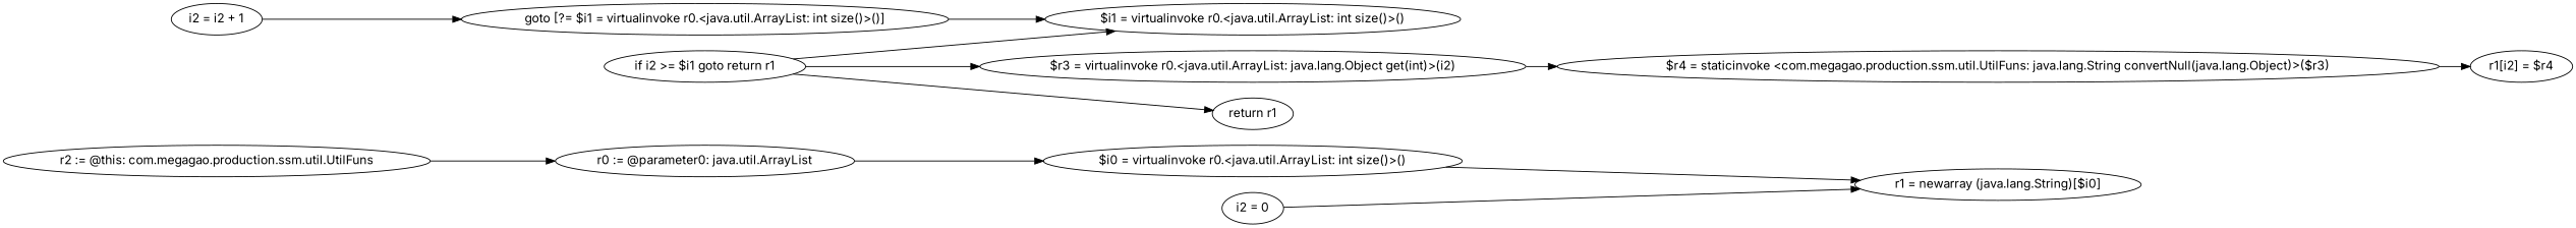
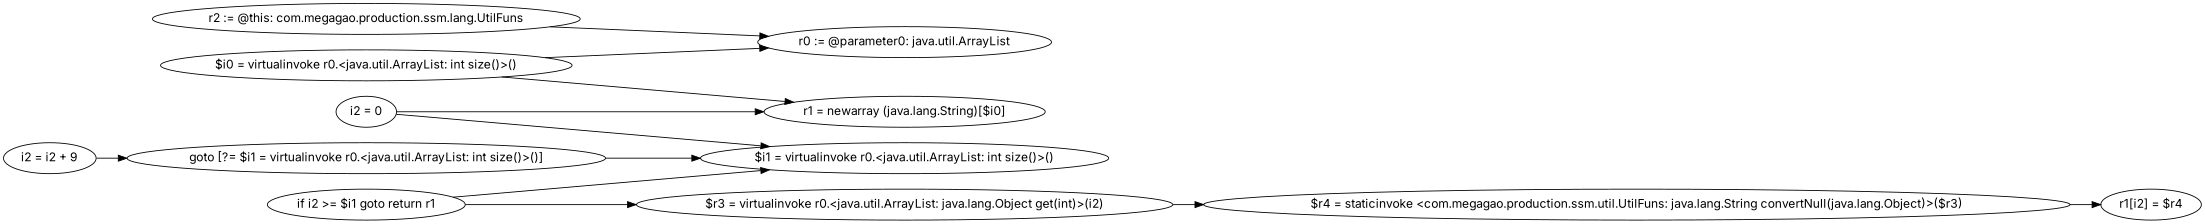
  digraph {
    fontname=Inter
    rankdir=LR
    node [fontname=Inter]
    edge [fontname=Inter]
-   "r2 := @this: com.megagao.production.ssm.util.UtilFuns"
+   "r2 := @this: com.megagao.production.ssm.util.UtilFuns" [label="r2 := @this: com.megagao.production.ssm.lang.UtilFuns"]
    "r0 := @parameter0: java.util.ArrayList"
    "$i0 = virtualinvoke r0.<java.util.ArrayList: int size()>()"
    "r1 = newarray (java.lang.String)[$i0]"
    "i2 = 0"
    "$i1 = virtualinvoke r0.<java.util.ArrayList: int size()>()"
    "if i2 >= $i1 goto return r1"
    "$r3 = virtualinvoke r0.<java.util.ArrayList: java.lang.Object get(int)>(i2)"
-   "return r1"
    "$r4 = staticinvoke <com.megagao.production.ssm.util.UtilFuns: java.lang.String convertNull(java.lang.Object)>($r3)"
    "r1[i2] = $r4"
-   "i2 = i2 + 1"
+   "i2 = i2 + 1" [label="i2 = i2 + 9"]
    "goto [?= $i1 = virtualinvoke r0.<java.util.ArrayList: int size()>()]"
    "r2 := @this: com.megagao.production.ssm.util.UtilFuns" -> "r0 := @parameter0: java.util.ArrayList"
-   "r0 := @parameter0: java.util.ArrayList" -> "$i0 = virtualinvoke r0.<java.util.ArrayList: int size()>()"
+   "$i0 = virtualinvoke r0.<java.util.ArrayList: int size()>()" -> "r0 := @parameter0: java.util.ArrayList"
    "$i0 = virtualinvoke r0.<java.util.ArrayList: int size()>()" -> "r1 = newarray (java.lang.String)[$i0]"
    "i2 = 0" -> "r1 = newarray (java.lang.String)[$i0]"
+   "i2 = 0" -> "$i1 = virtualinvoke r0.<java.util.ArrayList: int size()>()"
    "if i2 >= $i1 goto return r1" -> "$i1 = virtualinvoke r0.<java.util.ArrayList: int size()>()"
    "if i2 >= $i1 goto return r1" -> "$r3 = virtualinvoke r0.<java.util.ArrayList: java.lang.Object get(int)>(i2)"
-   "if i2 >= $i1 goto return r1" -> "return r1"
    "$r3 = virtualinvoke r0.<java.util.ArrayList: java.lang.Object get(int)>(i2)" -> "$r4 = staticinvoke <com.megagao.production.ssm.util.UtilFuns: java.lang.String convertNull(java.lang.Object)>($r3)"
    "$r4 = staticinvoke <com.megagao.production.ssm.util.UtilFuns: java.lang.String convertNull(java.lang.Object)>($r3)" -> "r1[i2] = $r4"
    "i2 = i2 + 1" -> "goto [?= $i1 = virtualinvoke r0.<java.util.ArrayList: int size()>()]"
    "goto [?= $i1 = virtualinvoke r0.<java.util.ArrayList: int size()>()]" -> "$i1 = virtualinvoke r0.<java.util.ArrayList: int size()>()"
  }
